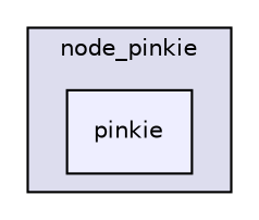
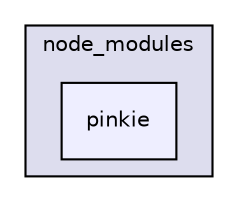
  digraph {
    compound=true
    n1 [fillcolor="#eeeeff" fontname=Helvetica fontsize=10 label=pinkie pencolor=black shape=box style=filled]
    subgraph cluster_1 {
      bgcolor="#ddddee"
      fontname=Helvetica
      fontsize=10
-     label=node_pinkie
+     label=node_modules
      pencolor=black
      n1
    }
  }
